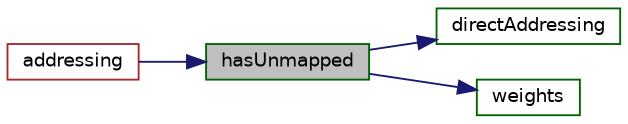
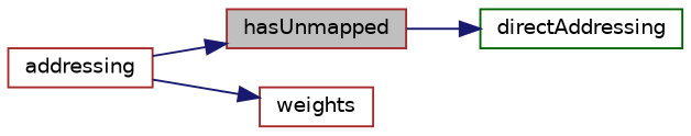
  digraph {
    rankdir=LR
    node [color=brown fontname=Helvetica fontsize=10 shape=record]
    edge [color=midnightblue fontname=Helvetica fontsize=10 labelfontname=Helvetica labelfontsize=10 style=solid]
-   n1 [color=darkgreen fillcolor=grey75 fontcolor=black height=0.2 label=hasUnmapped style=filled width=0.4]
+   n1 [fillcolor=grey75 fontcolor=black height=0.2 label=hasUnmapped style=filled width=0.4]
    n2 [color=darkgreen height=0.2 label=directAddressing width=0.4]
-   n3 [color=darkgreen height=0.2 label=weights width=0.4]
+   n3 [height=0.2 label=weights width=0.4]
    n4 [height=0.2 label=addressing width=0.4]
    n1 -> n2
-   n1 -> n3
+   n4 -> n3
    n4 -> n1
  }
